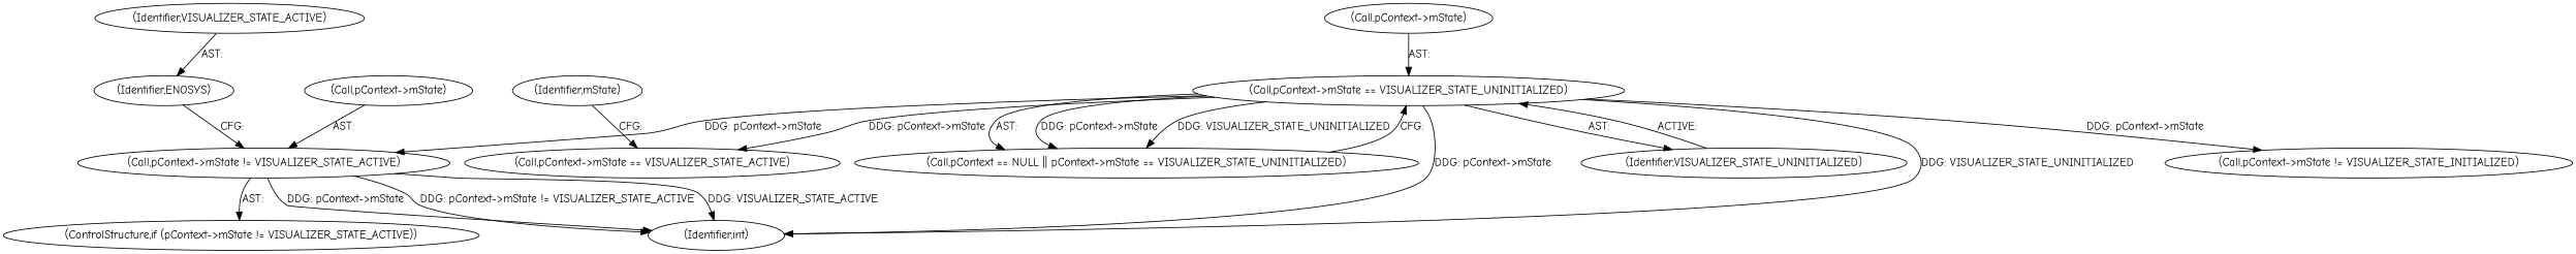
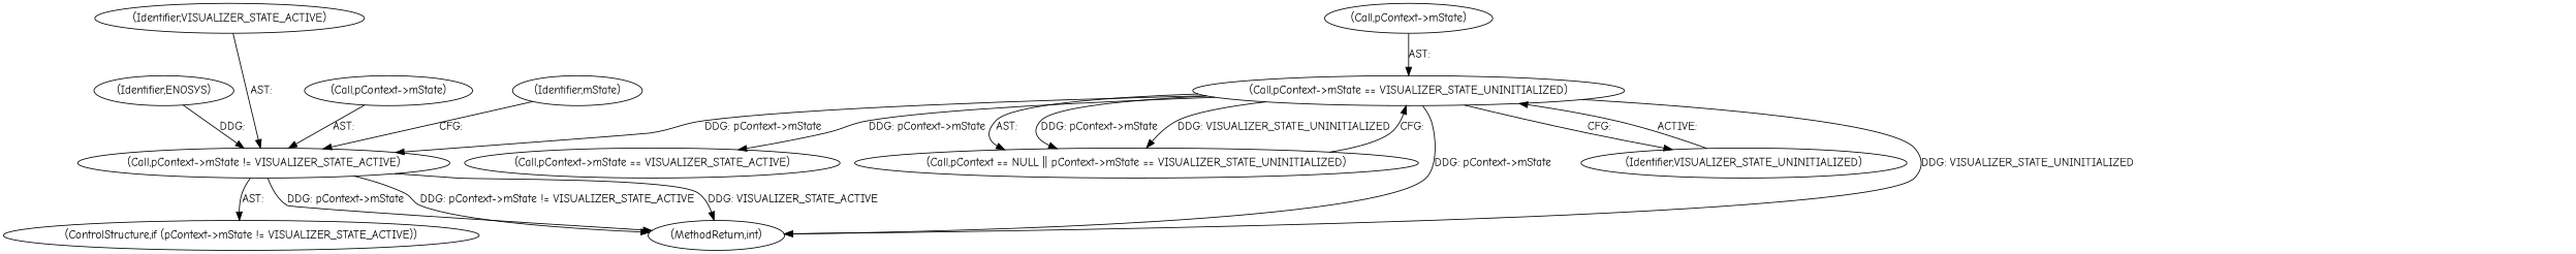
  digraph {
    fontname="Comic Neue"
    node [fontname="Comic Neue"]
    edge [fontname="Comic Neue"]
    n1 [label="(Call,pContext->mState != VISUALIZER_STATE_ACTIVE)"]
-   n2 [label="(Identifier,int)"]
+   n2 [label="(MethodReturn,int)"]
    n3 [label="(ControlStructure,if (pContext->mState != VISUALIZER_STATE_ACTIVE))"]
    n4 [label="(Identifier,VISUALIZER_STATE_ACTIVE)"]
    n5 [label="(Call,pContext->mState == VISUALIZER_STATE_UNINITIALIZED)"]
    n6 [label="(Call,pContext->mState == VISUALIZER_STATE_ACTIVE)"]
-   n7 [label="(Call,pContext->mState != VISUALIZER_STATE_INITIALIZED)"]
    n8 [label="(Identifier,VISUALIZER_STATE_UNINITIALIZED)"]
    n9 [label="(Call,pContext == NULL || pContext->mState == VISUALIZER_STATE_UNINITIALIZED)"]
    n10 [label="(Identifier,ENOSYS)"]
    n11 [label="(Call,pContext->mState)"]
    n12 [label="(Identifier,mState)"]
    n13 [label="(Call,pContext->mState)"]
    n1 -> n2 [label="DDG: VISUALIZER_STATE_ACTIVE"]
    n1 -> n2 [label="DDG: pContext->mState"]
    n1 -> n2 [label="DDG: pContext->mState != VISUALIZER_STATE_ACTIVE"]
    n1 -> n3 [label="AST: "]
-   n4 -> n10 [label="AST: "]
+   n4 -> n1 [label="AST: "]
    n5 -> n1 [label="DDG: pContext->mState"]
    n5 -> n2 [label="DDG: VISUALIZER_STATE_UNINITIALIZED"]
    n5 -> n2 [label="DDG: pContext->mState"]
    n5 -> n6 [label="DDG: pContext->mState"]
-   n5 -> n7 [label="DDG: pContext->mState"]
-   n5 -> n8 [label="AST: "]
+   n5 -> n8 [label="CFG: "]
    n5 -> n9 [label="AST: "]
    n5 -> n9 [label="DDG: pContext->mState"]
    n5 -> n9 [label="DDG: VISUALIZER_STATE_UNINITIALIZED"]
    n8 -> n5 [label="ACTIVE: "]
    n9 -> n5 [label="CFG: "]
-   n10 -> n1 [label="CFG: "]
+   n10 -> n1 [label="DDG: "]
    n11 -> n5 [label="AST: "]
-   n12 -> n6 [label="CFG: "]
+   n12 -> n1 [label="CFG: "]
    n13 -> n1 [label="AST: "]
  }
